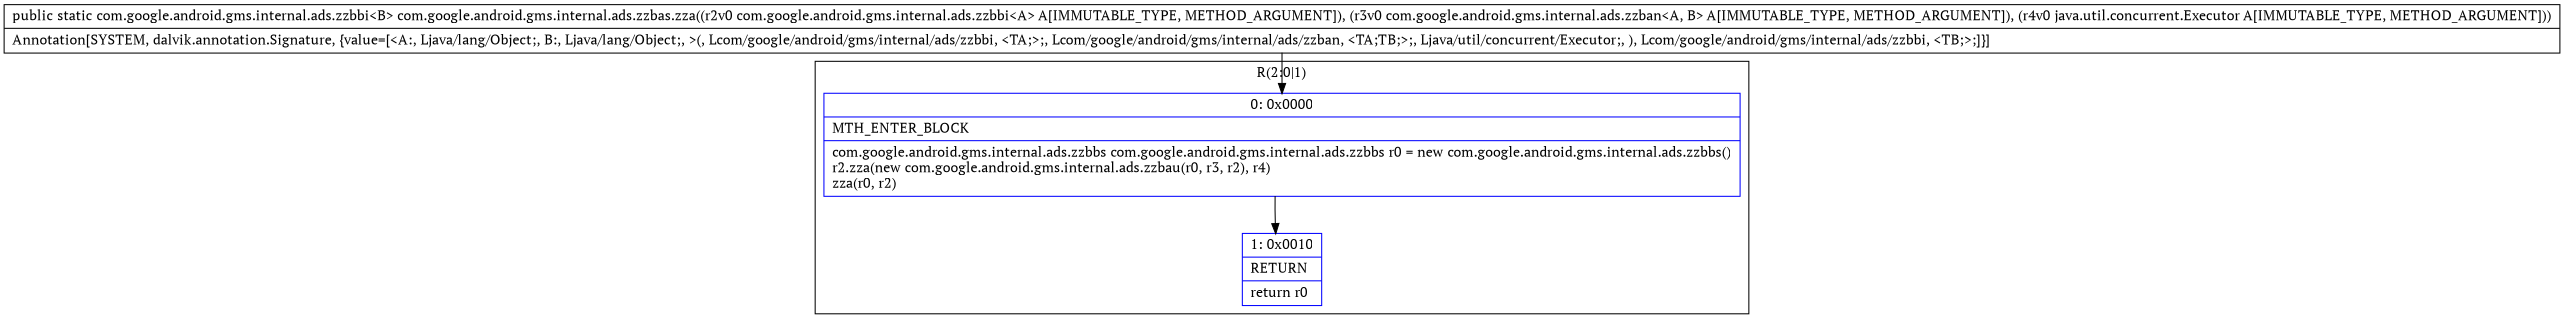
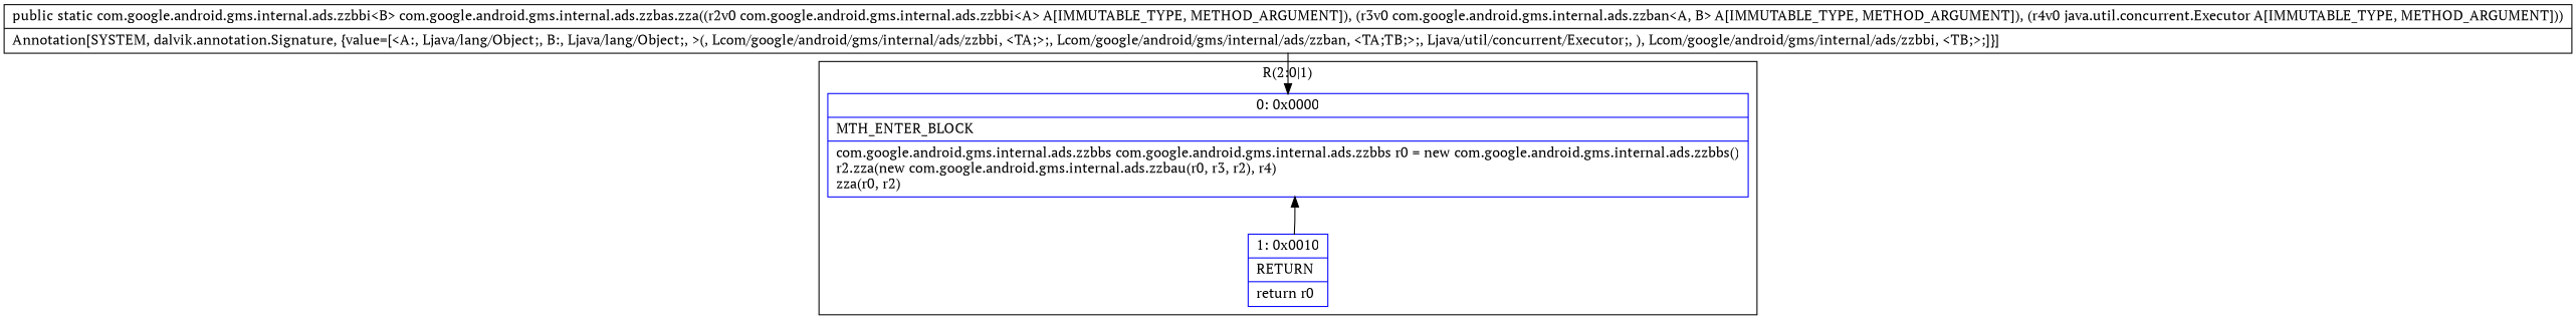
  digraph {
    fontname="PT Serif"
    node [color=blue shape=record fontname="PT Serif"]
    edge [fontname="PT Serif"]
    n1 [label="{0\:\ 0x0000|MTH_ENTER_BLOCK\l|com.google.android.gms.internal.ads.zzbbs com.google.android.gms.internal.ads.zzbbs r0 = new com.google.android.gms.internal.ads.zzbbs()\lr2.zza(new com.google.android.gms.internal.ads.zzbau(r0, r3, r2), r4)\lzza(r0, r2)\l}"]
    n2 [label="{1\:\ 0x0010|RETURN\l|return r0\l}"]
    n3 [label="{public static com.google.android.gms.internal.ads.zzbbi\<B\> com.google.android.gms.internal.ads.zzbas.zza((r2v0 com.google.android.gms.internal.ads.zzbbi\<A\> A[IMMUTABLE_TYPE, METHOD_ARGUMENT]), (r3v0 com.google.android.gms.internal.ads.zzban\<A, B\> A[IMMUTABLE_TYPE, METHOD_ARGUMENT]), (r4v0 java.util.concurrent.Executor A[IMMUTABLE_TYPE, METHOD_ARGUMENT]))  | Annotation[SYSTEM, dalvik.annotation.Signature, \{value=[\<A:, Ljava\/lang\/Object;, B:, Ljava\/lang\/Object;, \>(, Lcom\/google\/android\/gms\/internal\/ads\/zzbbi, \<TA;\>;, Lcom\/google\/android\/gms\/internal\/ads\/zzban, \<TA;TB;\>;, Ljava\/util\/concurrent\/Executor;, ), Lcom\/google\/android\/gms\/internal\/ads\/zzbbi, \<TB;\>;]\}]\l}" color=""]
    subgraph cluster_1 {
      label="R(2:0|1)"
      n1
      n2
    }
-   n1 -> n2
+   n2 -> n1
    n3 -> n1
  }
